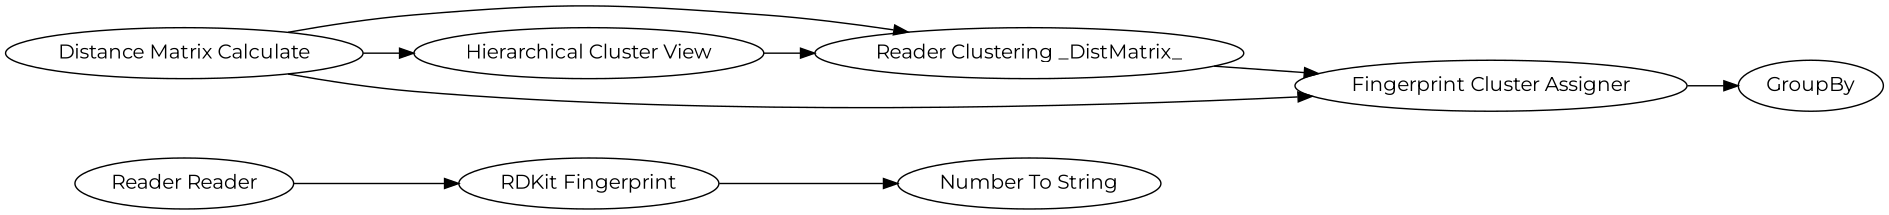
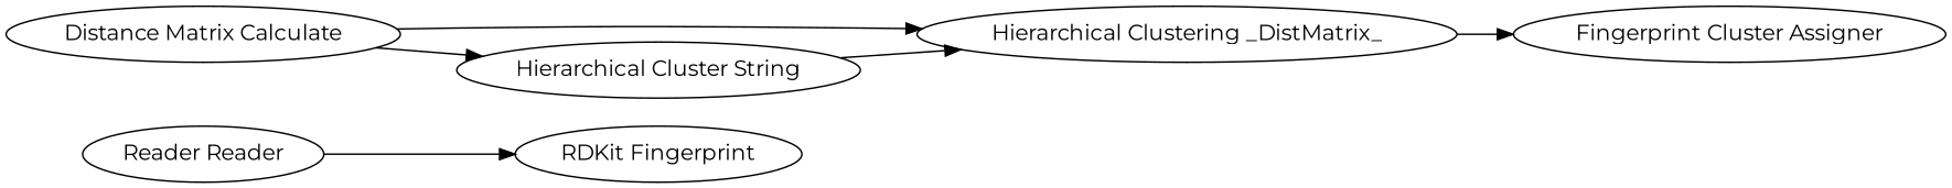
  digraph {
    fontname=Montserrat
    rankdir=LR
    node [fontname=Montserrat]
    edge [fontname=Montserrat]
    n1 [label="RDKit Fingerprint"]
-   n2 [label="Number To String"]
    n3 [label="Distance Matrix Calculate"]
-   n4 [label="Reader Clustering _DistMatrix_"]
-   n5 [label="Hierarchical Cluster View"]
+   n4 [label="Hierarchical Clustering _DistMatrix_"]
+   n5 [label="Hierarchical Cluster String"]
    n6 [label="Fingerprint Cluster Assigner"]
-   n7 [label=GroupBy]
    n8 [label="Reader Reader"]
-   n1 -> n2
    n3 -> n4
    n3 -> n5
-   n3 -> n6
    n4 -> n6
    n5 -> n4
-   n6 -> n7
    n8 -> n1
  }
